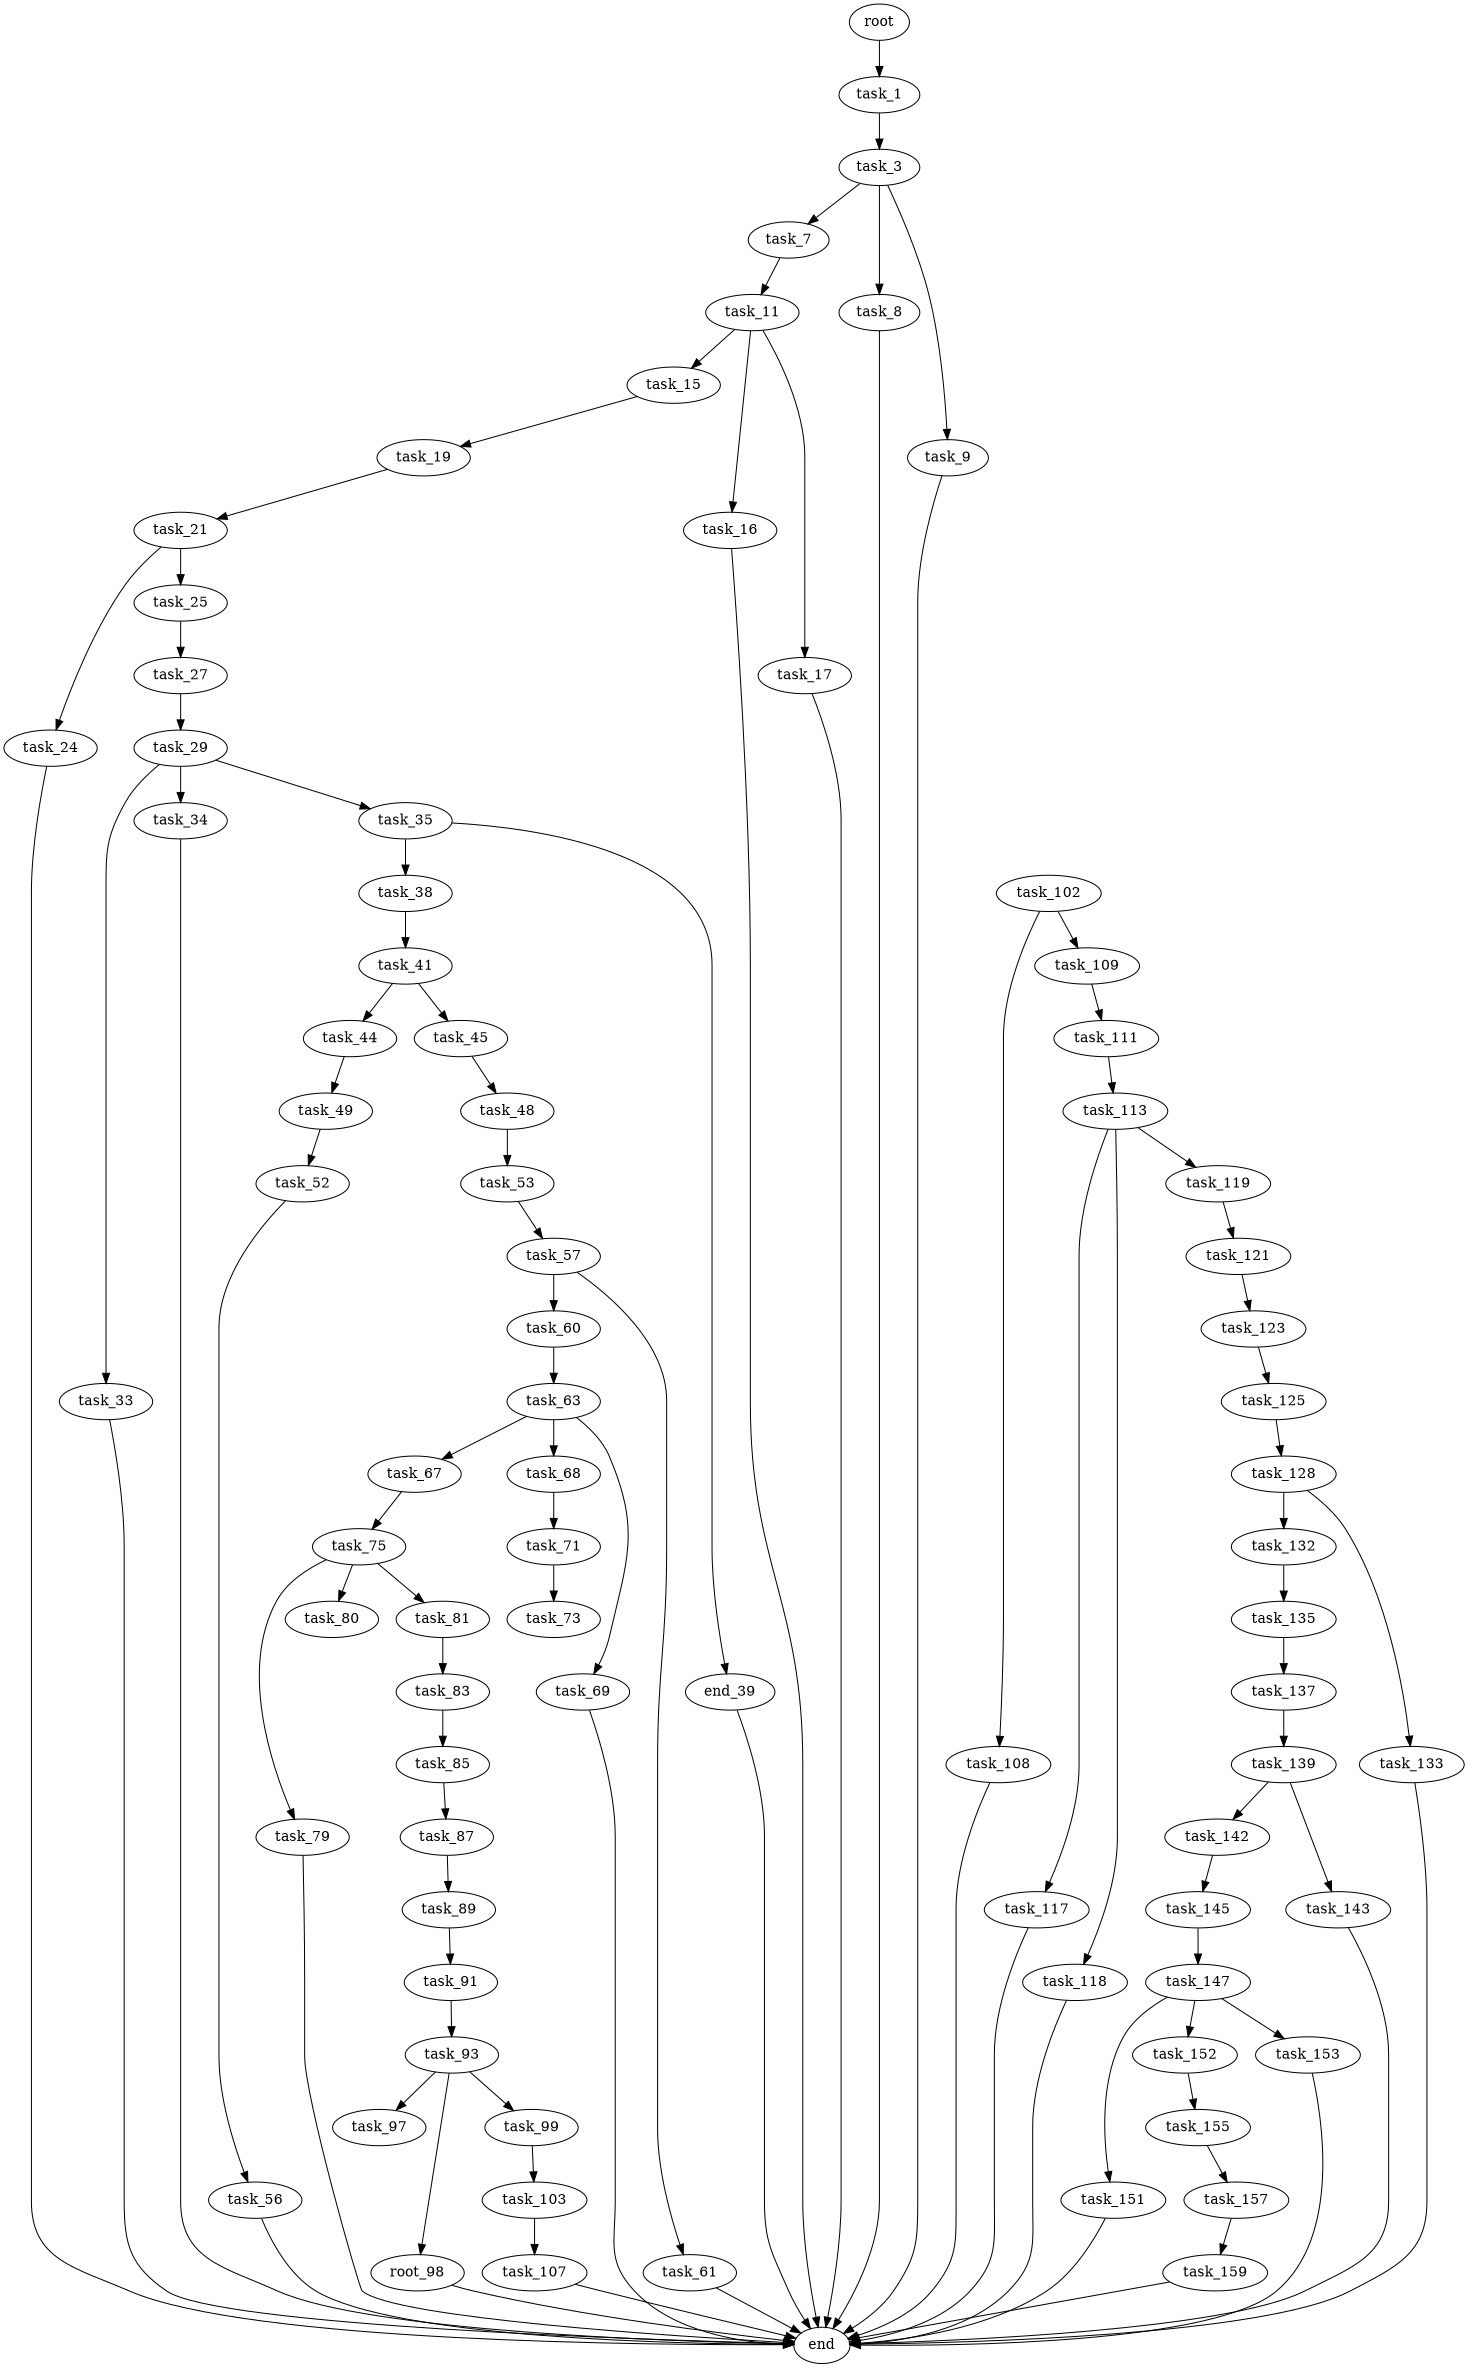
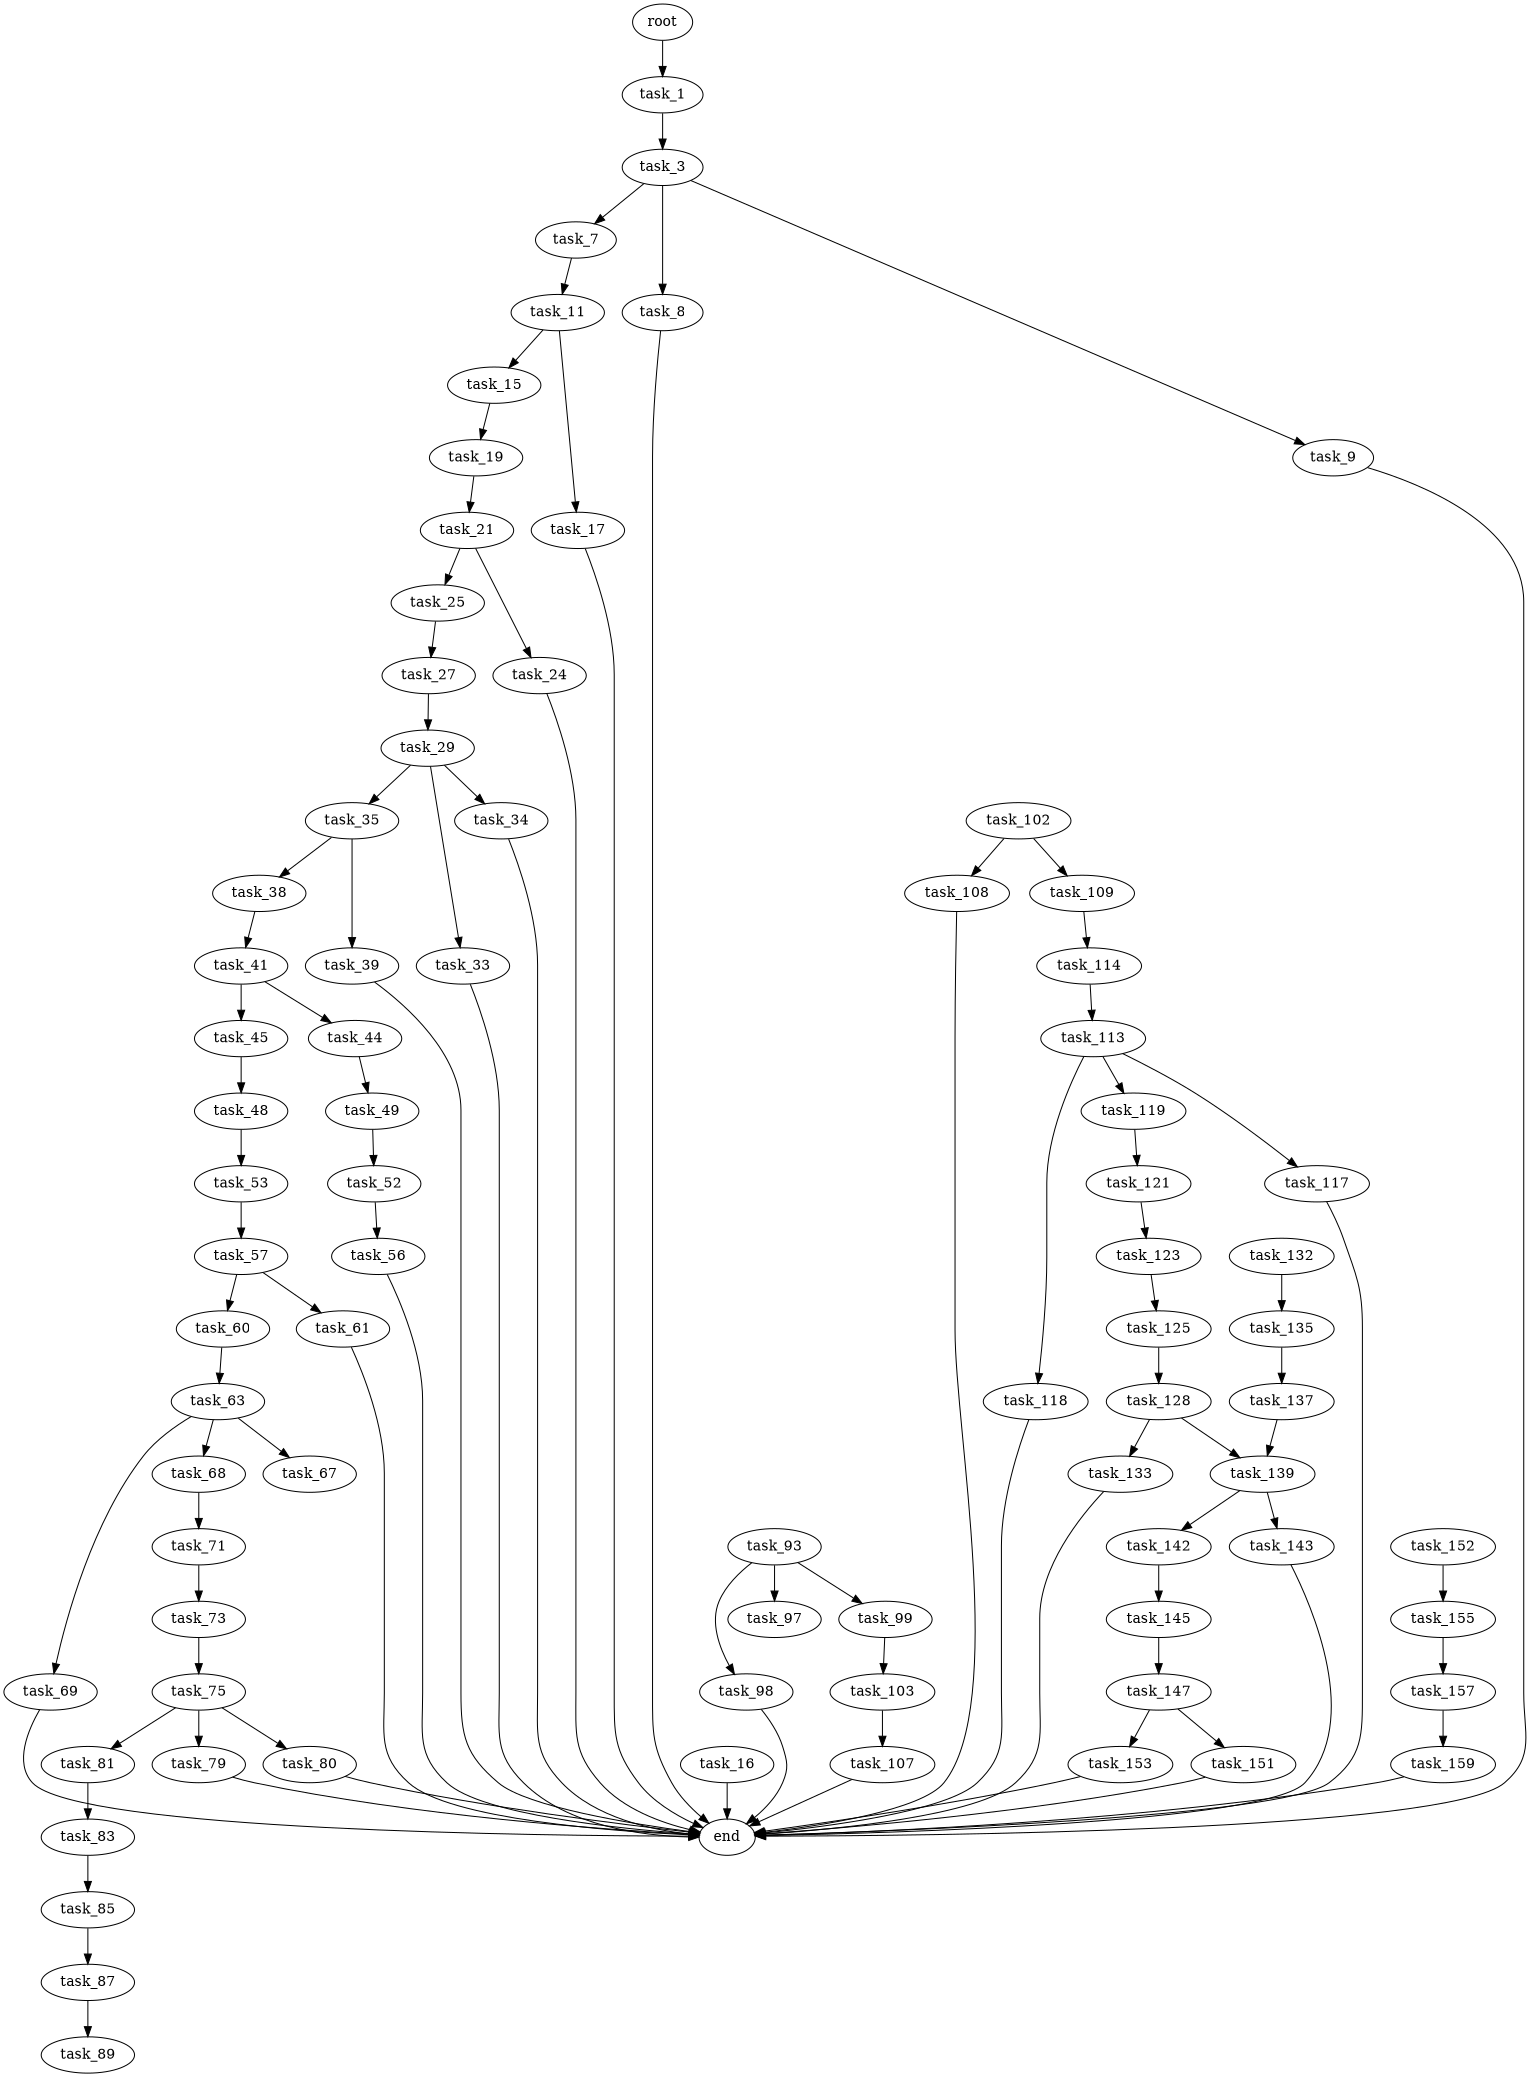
  digraph {
    root
    task_1
    task_3
    task_7
    task_8
    task_9
    task_11
    end
    task_15
    task_16
    task_17
    task_19
    task_21
    task_24
    task_25
    task_27
    task_29
    task_33
    task_34
    task_35
    task_38
-   task_39 [label=end_39]
+   task_39
    task_41
    task_44
    task_45
    task_49
    task_48
    task_52
    task_53
    task_56
    task_57
    task_60
    task_61
    task_63
    task_67
    task_68
    task_69
    task_71
    task_73
    task_75
    task_79
    task_80
    task_81
    task_83
    task_85
    task_87
    task_89
-   task_91
    task_93
    task_97
-   task_98 [label=root_98]
+   task_98
    task_99
    task_103
    task_102
    task_108
    task_109
    task_107
-   task_111
+   task_111 [label=task_114]
    task_113
    task_117
    task_118
    task_119
    task_121
    task_123
    task_125
    task_128
    task_132
    task_133
    task_135
    task_137
    task_139
    task_142
    task_143
    task_145
    task_147
    task_151
    task_152
    task_153
    task_155
    task_157
    task_159
    root -> task_1
    task_1 -> task_3
    task_3 -> task_7
    task_3 -> task_8
    task_3 -> task_9
    task_7 -> task_11
    task_8 -> end
    task_9 -> end
    task_11 -> task_15
-   task_11 -> task_16
    task_11 -> task_17
    task_15 -> task_19
    task_16 -> end
    task_17 -> end
    task_19 -> task_21
    task_21 -> task_24
    task_21 -> task_25
    task_24 -> end
    task_25 -> task_27
    task_27 -> task_29
    task_29 -> task_33
    task_29 -> task_34
    task_29 -> task_35
    task_33 -> end
    task_34 -> end
    task_35 -> task_38
    task_35 -> task_39
    task_38 -> task_41
    task_39 -> end
    task_41 -> task_44
    task_41 -> task_45
    task_44 -> task_49
    task_45 -> task_48
    task_49 -> task_52
    task_48 -> task_53
    task_52 -> task_56
    task_53 -> task_57
    task_56 -> end
    task_57 -> task_60
    task_57 -> task_61
    task_60 -> task_63
    task_61 -> end
    task_63 -> task_67
    task_63 -> task_68
    task_63 -> task_69
    task_68 -> task_71
    task_69 -> end
    task_71 -> task_73
-   task_67 -> task_75
+   task_73 -> task_75
    task_75 -> task_79
    task_75 -> task_80
    task_75 -> task_81
    task_79 -> end
+   task_80 -> end
    task_81 -> task_83
    task_83 -> task_85
    task_85 -> task_87
    task_87 -> task_89
-   task_89 -> task_91
-   task_91 -> task_93
    task_93 -> task_97
    task_93 -> task_98
    task_93 -> task_99
    task_98 -> end
    task_99 -> task_103
    task_103 -> task_107
    task_102 -> task_108
    task_102 -> task_109
    task_108 -> end
    task_109 -> task_111
    task_107 -> end
    task_111 -> task_113
    task_113 -> task_117
    task_113 -> task_118
    task_113 -> task_119
    task_117 -> end
    task_118 -> end
    task_119 -> task_121
    task_121 -> task_123
    task_123 -> task_125
    task_125 -> task_128
-   task_128 -> task_132
+   task_128 -> task_139
    task_128 -> task_133
    task_132 -> task_135
    task_133 -> end
    task_135 -> task_137
    task_137 -> task_139
    task_139 -> task_142
    task_139 -> task_143
    task_142 -> task_145
    task_143 -> end
    task_145 -> task_147
    task_147 -> task_151
-   task_147 -> task_152
    task_147 -> task_153
    task_151 -> end
    task_152 -> task_155
    task_153 -> end
    task_155 -> task_157
    task_157 -> task_159
    task_159 -> end
  }
